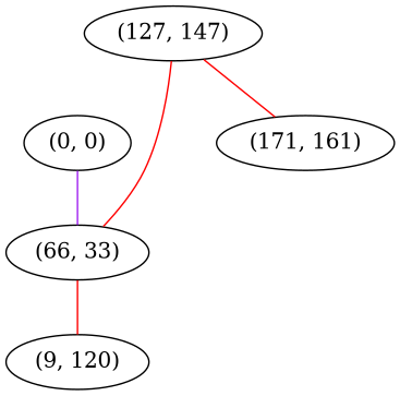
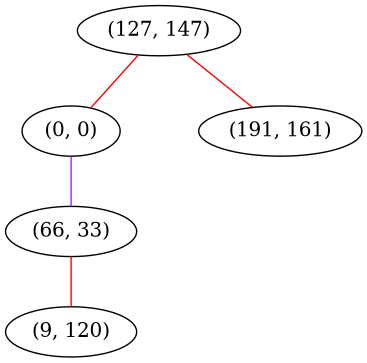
  graph {
    edge [color=red weight=1]
    "(0, 0)"
    "(66, 33)"
    "(9, 120)"
    n4 [label="(127, 147)"]
-   "(171, 161)"
+   "(171, 161)" [label="(191, 161)"]
    "(0, 0)" -- "(66, 33)" [color=purple weight=4]
    "(66, 33)" -- "(9, 120)"
-   n4 -- "(66, 33)"
+   n4 -- "(0, 0)"
    n4 -- "(171, 161)"
  }
